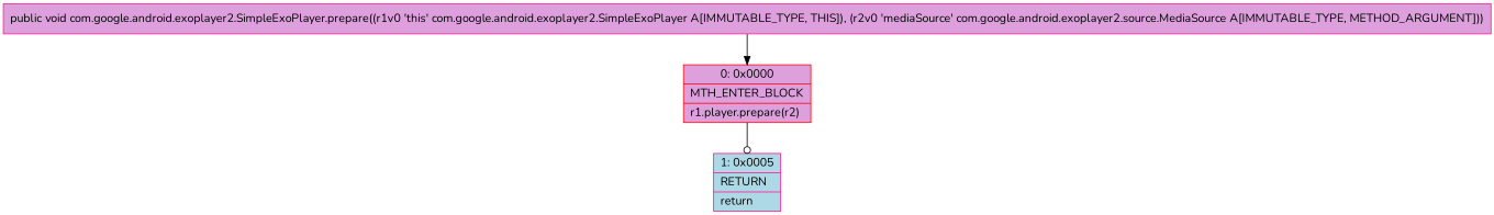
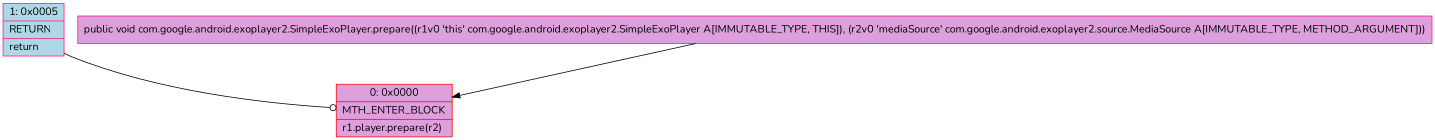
  digraph {
    fontname=Nunito
    node [shape=record style=filled fillcolor=plum color=deeppink fontname=Nunito]
    edge [fontname=Nunito]
    n1 [label="{0\:\ 0x0000|MTH_ENTER_BLOCK\l|r1.player.prepare(r2)\l}" color=red]
    n2 [label="{1\:\ 0x0005|RETURN\l|return\l}" fillcolor=lightblue]
    n3 [label="{public void com.google.android.exoplayer2.SimpleExoPlayer.prepare((r1v0 'this' com.google.android.exoplayer2.SimpleExoPlayer A[IMMUTABLE_TYPE, THIS]), (r2v0 'mediaSource' com.google.android.exoplayer2.source.MediaSource A[IMMUTABLE_TYPE, METHOD_ARGUMENT])) }"]
-   n1 -> n2 [arrowhead=odot]
+   n2 -> n1 [arrowhead=odot]
    n3 -> n1 [arrowhead=normal]
  }
